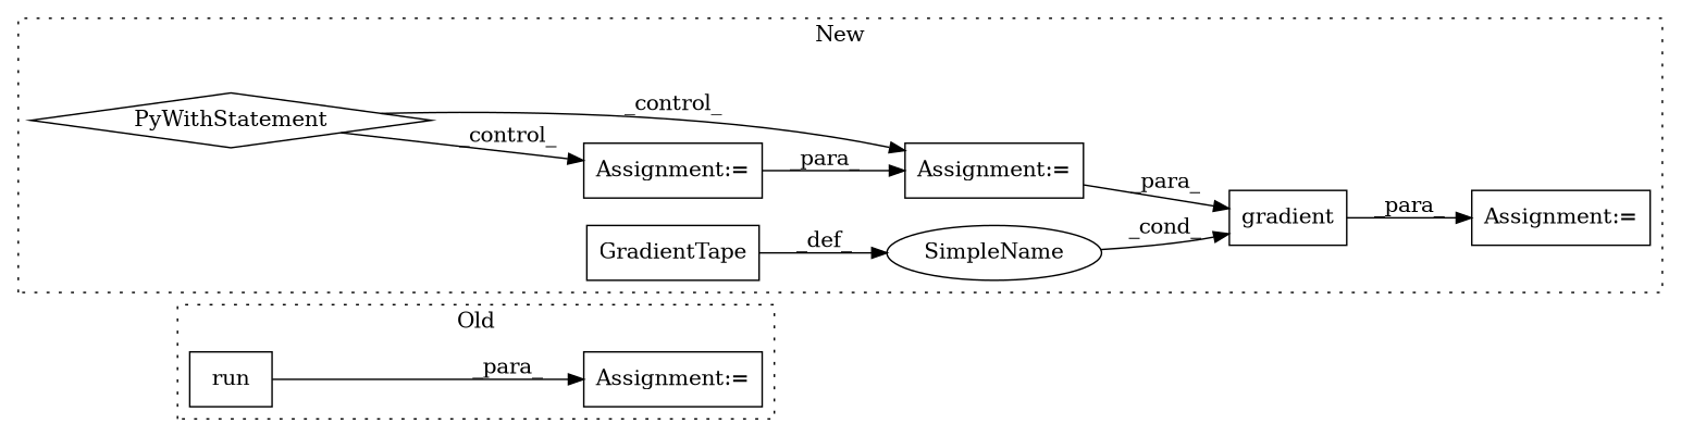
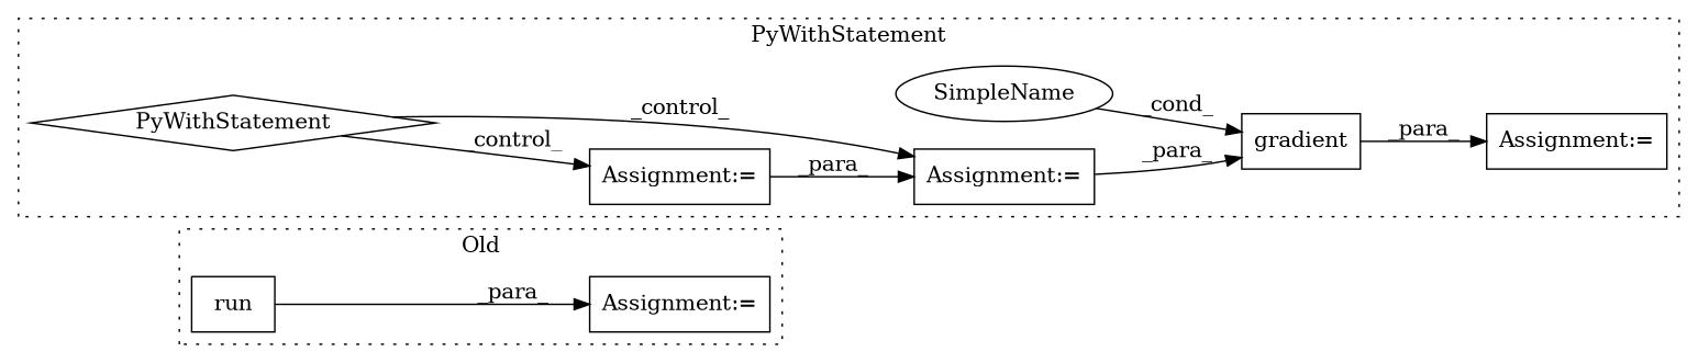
  digraph {
    rankdir=LR
    node [a=7 l=1 shape=box]
    n1 [a=32 l="4,1" label=run s="25006,25014"]
    n2 [label="Assignment:=" s=24997]
    n3 [a=32 l="9,1" label=gradient s="24933,24967"]
    n4 [label="Assignment:=" s=24792]
    n5 [label="Assignment:=" s=24927]
    n6 [a=42 label=SimpleName shape=ellipse l=""]
    n7 [a=104 l="10,2" label=PyWithStatement s="24717,24752" shape=diamond]
-   n8 [a=32 l=14 label=GradientTape s=24738]
    n9 [label="Assignment:=" s=24852]
    subgraph cluster_1 {
      label=Old
      style=dotted
      n1
      n2
    }
    subgraph cluster_2 {
-     label=New
+     label=PyWithStatement
      style=dotted
      n3
      n4
      n5
      n6
      n7
-     n8
      n9
    }
    n1 -> n2 [label=_para_]
    n3 -> n5 [label=_para_]
    n4 -> n9 [label=_para_]
    n6 -> n3 [label=_cond_]
    n7 -> n4 [label=_control_]
    n7 -> n9 [label=_control_]
-   n8 -> n6 [label=_def_]
    n9 -> n3 [label=_para_]
  }
